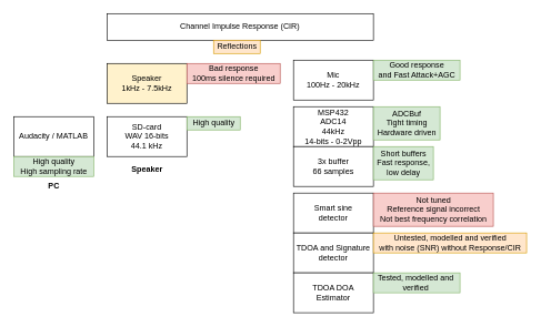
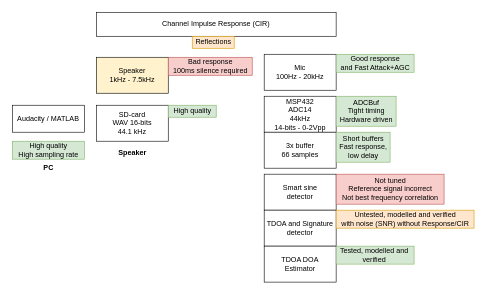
  <mxCell id="0" />
  <mxCell id="1" parent="0" />
- <mxCell id="2" value="Audacity / MATLAB" style="rounded=0;whiteSpace=wrap;html=1;" vertex="1" parent="1"><mxGeometry x="20" y="175" width="120" height="60" as="geometry" /></mxCell>
+ <mxCell id="2" value="Audacity / MATLAB" style="rounded=0;whiteSpace=wrap;html=1;" vertex="1" parent="1"><mxGeometry x="20" y="175" width="120" height="45" as="geometry" /></mxCell>
  <mxCell id="3" value="Speaker&lt;br&gt;1kHz - 7.5kHz" style="rounded=0;whiteSpace=wrap;html=1;fillColor=#fff2cc;" vertex="1" parent="1"><mxGeometry x="160" y="95" width="120" height="60" as="geometry" /></mxCell>
  <mxCell id="4" value="SD-card &lt;br&gt;WAV 16-bits&lt;br&gt;44.1 kHz" style="rounded=0;whiteSpace=wrap;html=1;" vertex="1" parent="1"><mxGeometry x="160" y="175" width="120" height="60" as="geometry" /></mxCell>
  <mxCell id="5" value="Channel Impulse Response (CIR)" style="rounded=0;whiteSpace=wrap;html=1;" vertex="1" parent="1"><mxGeometry x="160" y="20" width="400" height="40" as="geometry" /></mxCell>
  <mxCell id="6" value="Mic&lt;br&gt;100Hz - 20kHz" style="rounded=0;whiteSpace=wrap;html=1;" vertex="1" parent="1"><mxGeometry x="440" y="90" width="120" height="60" as="geometry" /></mxCell>
  <mxCell id="7" value="MSP432&lt;br&gt;ADC14&lt;br&gt;44kHz&lt;br&gt;14-bits - 0-2Vpp" style="rounded=0;whiteSpace=wrap;html=1;" vertex="1" parent="1"><mxGeometry x="440" y="160" width="120" height="60" as="geometry" /></mxCell>
  <mxCell id="8" value="3x buffer&lt;br&gt;66 samples" style="rounded=0;whiteSpace=wrap;html=1;" vertex="1" parent="1"><mxGeometry x="440" y="220" width="120" height="60" as="geometry" /></mxCell>
  <mxCell id="9" value="Smart sine&lt;br&gt;detector" style="rounded=0;whiteSpace=wrap;html=1;" vertex="1" parent="1"><mxGeometry x="440" y="290" width="120" height="60" as="geometry" /></mxCell>
  <mxCell id="10" value="Good response&lt;br&gt;and Fast Attack+AGC" style="text;html=1;align=center;verticalAlign=middle;resizable=0;points=[];autosize=1;fillColor=#d5e8d4;strokeColor=#82b366;" vertex="1" parent="1"><mxGeometry x="560" y="90" width="130" height="30" as="geometry" /></mxCell>
  <mxCell id="11" value="Bad response&lt;br&gt;100ms silence required" style="text;html=1;align=center;verticalAlign=middle;resizable=0;points=[];autosize=1;fillColor=#f8cecc;strokeColor=#b85450;" vertex="1" parent="1"><mxGeometry x="280" y="95" width="140" height="30" as="geometry" /></mxCell>
  <mxCell id="12" value="Reflections" style="text;html=1;align=center;verticalAlign=middle;resizable=0;points=[];autosize=1;fillColor=#ffe6cc;strokeColor=#d79b00;" vertex="1" parent="1"><mxGeometry x="320" y="60" width="70" height="20" as="geometry" /></mxCell>
  <mxCell id="13" value="ADCBuf&lt;br&gt;Tight timing&lt;br&gt;Hardware driven" style="text;html=1;align=center;verticalAlign=middle;resizable=0;points=[];autosize=1;fillColor=#d5e8d4;strokeColor=#82b366;" vertex="1" parent="1"><mxGeometry x="560" y="160" width="100" height="50" as="geometry" /></mxCell>
  <mxCell id="14" value="Short buffers&lt;br&gt;Fast response, &lt;br&gt;low delay" style="text;html=1;align=center;verticalAlign=middle;resizable=0;points=[];autosize=1;fillColor=#d5e8d4;strokeColor=#82b366;" vertex="1" parent="1"><mxGeometry x="560" y="220" width="90" height="50" as="geometry" /></mxCell>
  <mxCell id="15" value="Not tuned&lt;br&gt;Reference signal incorrect&lt;br&gt;Not best frequency correlation" style="text;html=1;align=center;verticalAlign=middle;resizable=0;points=[];autosize=1;fillColor=#f8cecc;strokeColor=#b85450;" vertex="1" parent="1"><mxGeometry x="560" y="290" width="180" height="50" as="geometry" /></mxCell>
  <mxCell id="16" value="High quality" style="text;html=1;align=center;verticalAlign=middle;resizable=0;points=[];autosize=1;fillColor=#d5e8d4;strokeColor=#82b366;" vertex="1" parent="1"><mxGeometry x="280" y="175" width="80" height="20" as="geometry" /></mxCell>
  <mxCell id="17" value="High quality&lt;br&gt;High sampling rate" style="text;html=1;align=center;verticalAlign=middle;resizable=0;points=[];autosize=1;fillColor=#d5e8d4;strokeColor=#82b366;" vertex="1" parent="1"><mxGeometry x="20" y="235" width="120" height="30" as="geometry" /></mxCell>
  <mxCell id="18" value="TDOA and Signature&lt;br&gt;detector" style="rounded=0;whiteSpace=wrap;html=1;" vertex="1" parent="1"><mxGeometry x="440" y="350" width="120" height="60" as="geometry" /></mxCell>
  <mxCell id="19" value="TDOA DOA&lt;br&gt;Estimator" style="rounded=0;whiteSpace=wrap;html=1;" vertex="1" parent="1"><mxGeometry x="440" y="410" width="120" height="60" as="geometry" /></mxCell>
  <mxCell id="20" value="Untested, modelled and verified&lt;br&gt;with noise (SNR) without Response/CIR" style="text;html=1;align=center;verticalAlign=middle;resizable=0;points=[];autosize=1;fillColor=#ffe6cc;strokeColor=#d79b00;" vertex="1" parent="1"><mxGeometry x="560" y="350" width="230" height="30" as="geometry" /></mxCell>
  <mxCell id="21" value="Tested, modelled and&amp;nbsp;&lt;br&gt;verified&amp;nbsp;" style="text;html=1;align=center;verticalAlign=middle;resizable=0;points=[];autosize=1;fillColor=#d5e8d4;strokeColor=#82b366;" vertex="1" parent="1"><mxGeometry x="560" y="410" width="130" height="30" as="geometry" /></mxCell>
  <mxCell id="22" value="PC" style="text;html=1;align=center;verticalAlign=middle;resizable=0;points=[];autosize=1;fontStyle=1" vertex="1" parent="1"><mxGeometry x="65" y="270" width="30" height="20" as="geometry" /></mxCell>
  <mxCell id="23" value="Speaker" style="text;html=1;align=center;verticalAlign=middle;resizable=0;points=[];autosize=1;fontStyle=1" vertex="1" parent="1"><mxGeometry x="190" y="245" width="60" height="20" as="geometry" /></mxCell>
